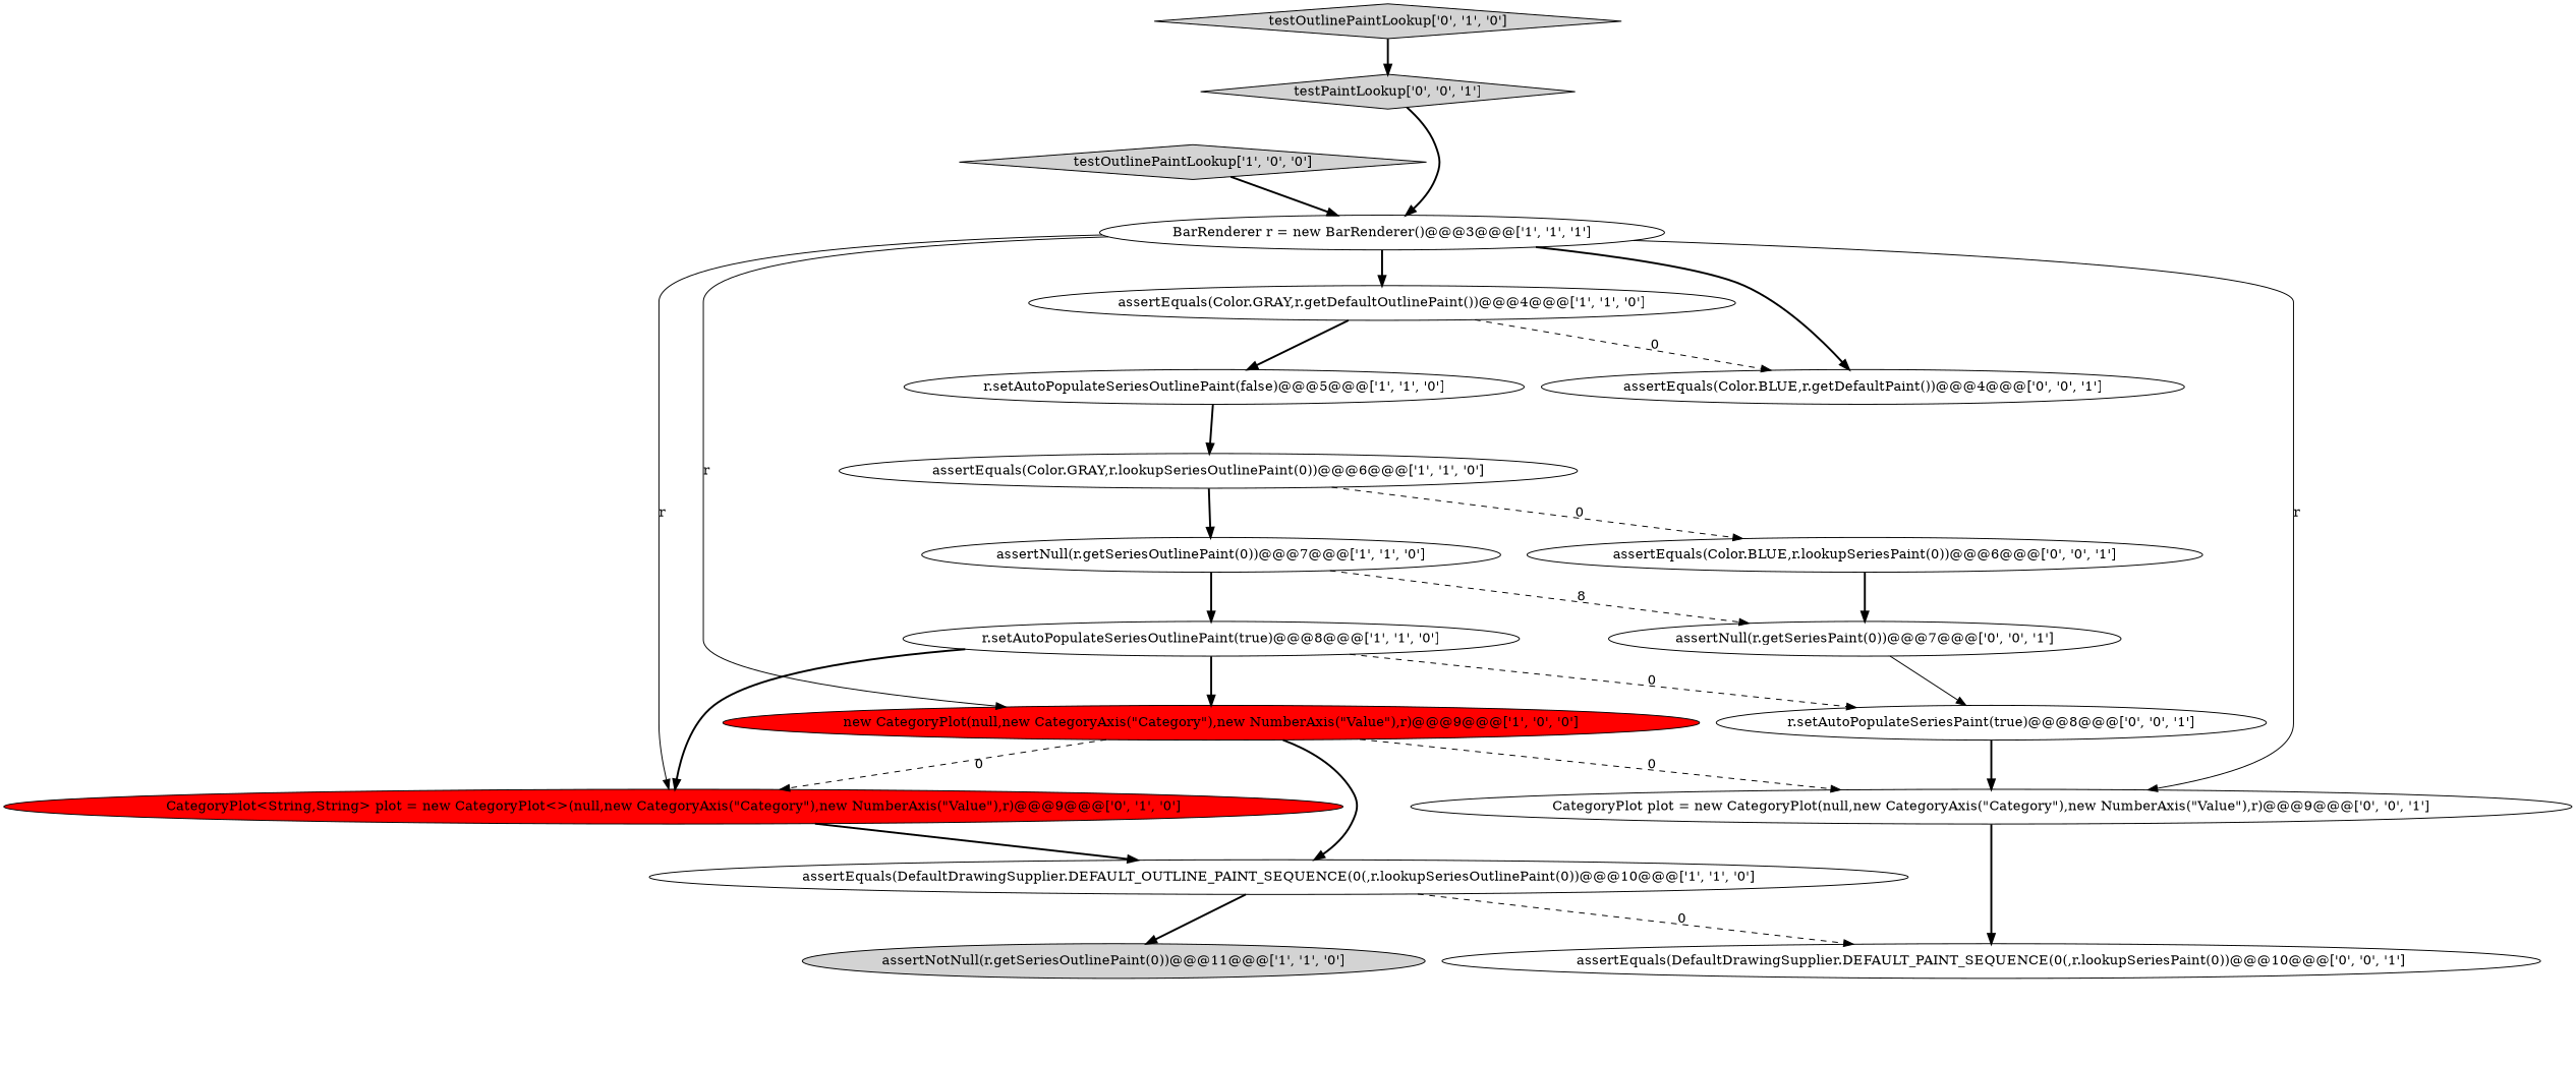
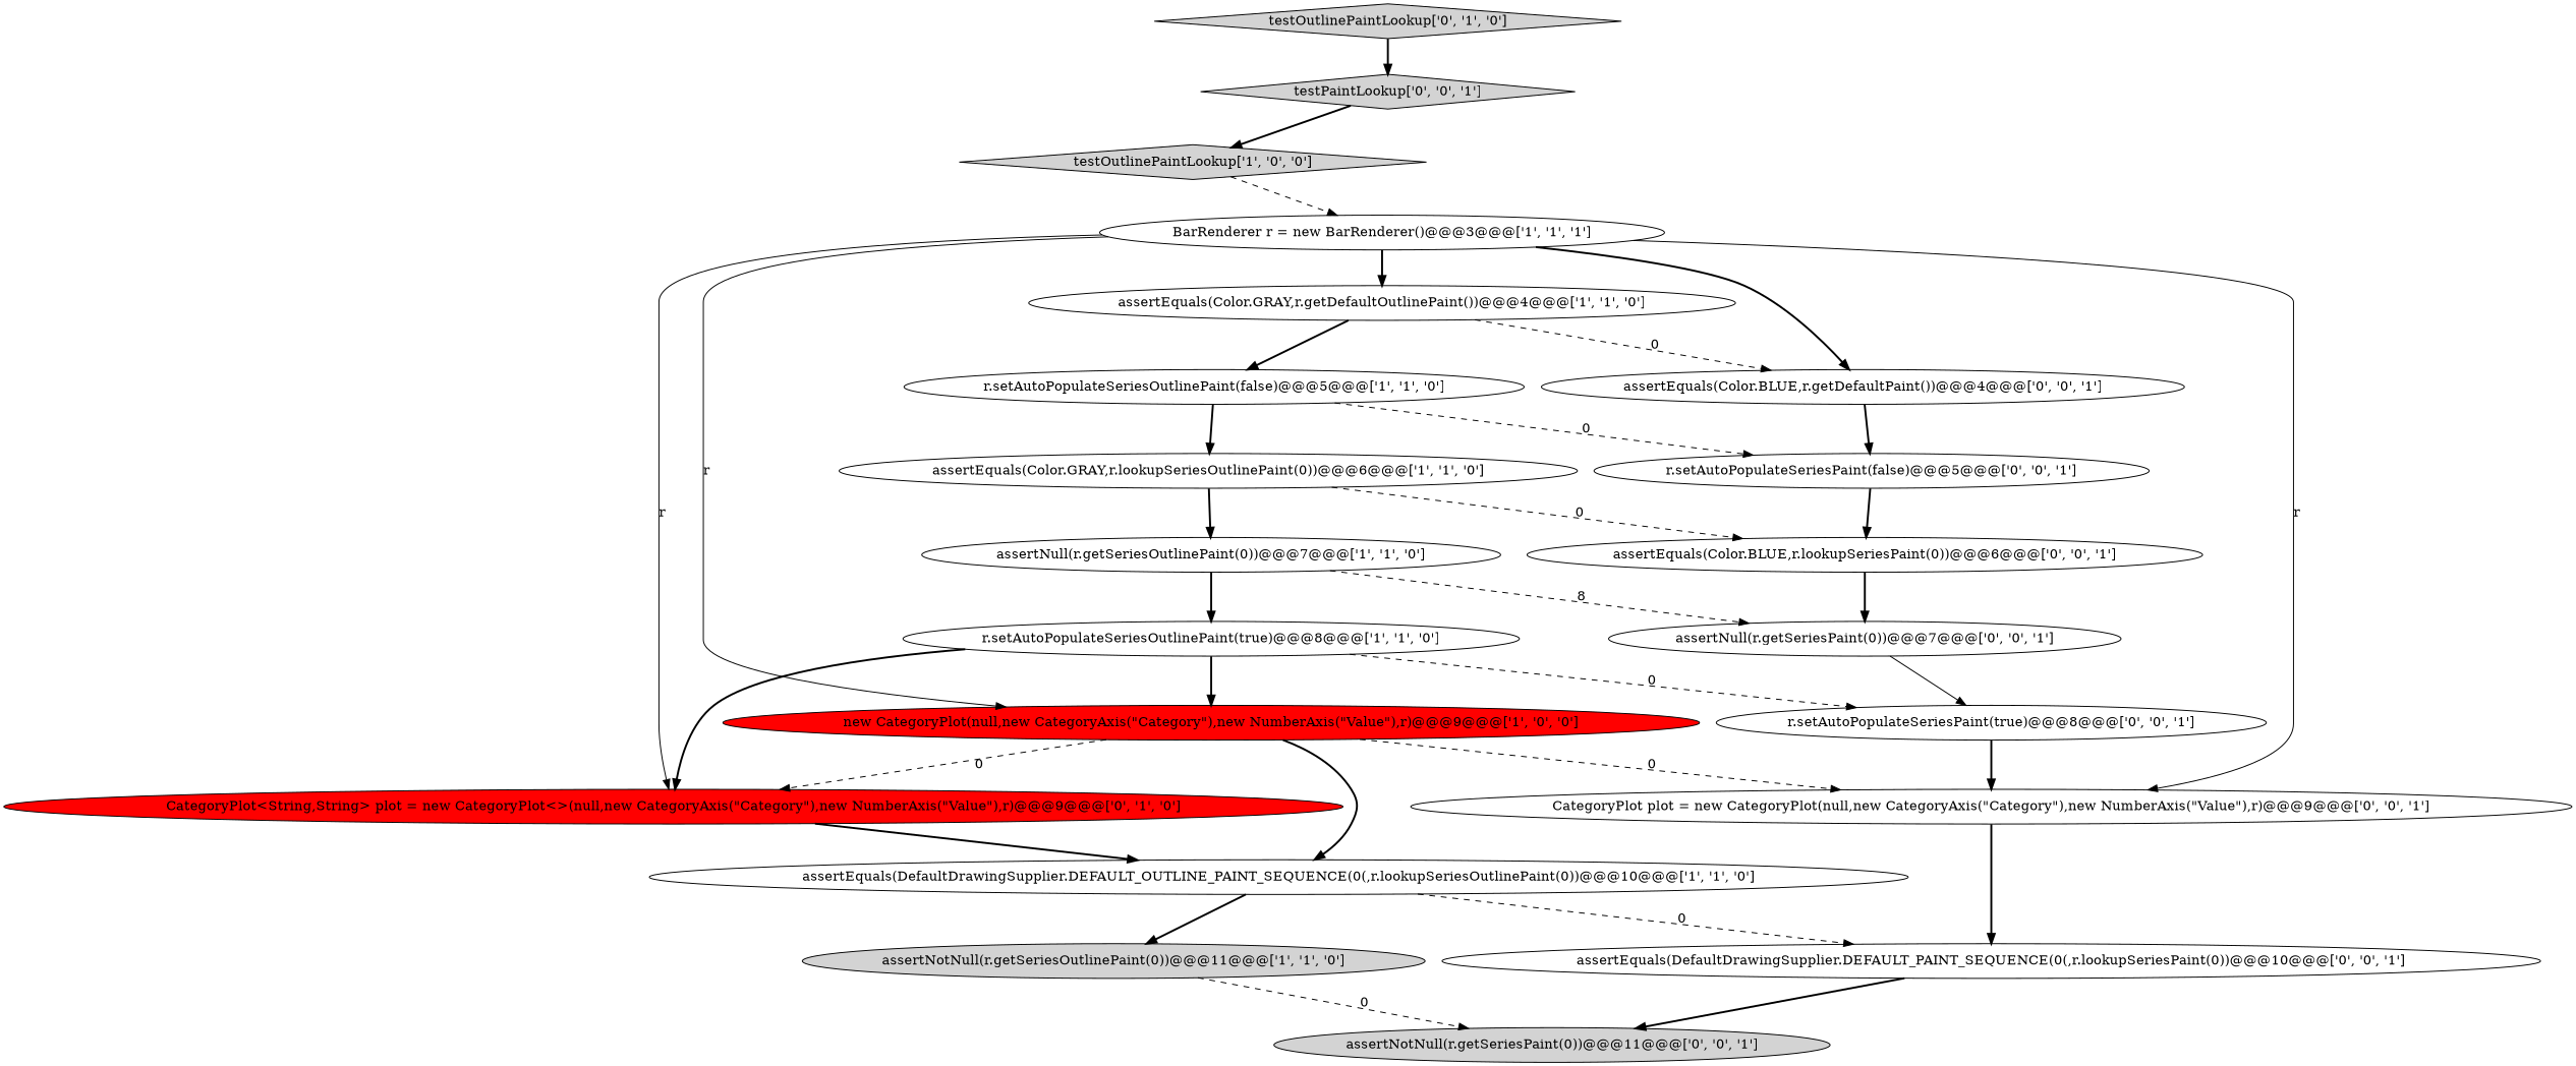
  digraph {
    node [fillcolor=white shape=ellipse style=filled]
    edge [style=bold]
+   n1 [fillcolor=lightgray label="assertNotNull(r.getSeriesPaint(0))@@@11@@@['0', '0', '1']"]
    n2 [label="assertNull(r.getSeriesPaint(0))@@@7@@@['0', '0', '1']"]
    n3 [label="r.setAutoPopulateSeriesPaint(true)@@@8@@@['0', '0', '1']"]
    n4 [label="CategoryPlot plot = new CategoryPlot(null,new CategoryAxis(\"Category\"),new NumberAxis(\"Value\"),r)@@@9@@@['0', '0', '1']"]
    n5 [label="assertEquals(Color.BLUE,r.lookupSeriesPaint(0))@@@6@@@['0', '0', '1']"]
    n6 [fillcolor=red label="CategoryPlot<String,String> plot = new CategoryPlot<>(null,new CategoryAxis(\"Category\"),new NumberAxis(\"Value\"),r)@@@9@@@['0', '1', '0']"]
    n7 [label="assertEquals(DefaultDrawingSupplier.DEFAULT_OUTLINE_PAINT_SEQUENCE(0(,r.lookupSeriesOutlinePaint(0))@@@10@@@['1', '1', '0']"]
    n8 [label="assertEquals(DefaultDrawingSupplier.DEFAULT_PAINT_SEQUENCE(0(,r.lookupSeriesPaint(0))@@@10@@@['0', '0', '1']"]
    n9 [fillcolor=lightgray label="assertNotNull(r.getSeriesOutlinePaint(0))@@@11@@@['1', '1', '0']"]
    n10 [label="assertNull(r.getSeriesOutlinePaint(0))@@@7@@@['1', '1', '0']"]
    n11 [label="r.setAutoPopulateSeriesOutlinePaint(true)@@@8@@@['1', '1', '0']"]
    n12 [fillcolor=red label="new CategoryPlot(null,new CategoryAxis(\"Category\"),new NumberAxis(\"Value\"),r)@@@9@@@['1', '0', '0']"]
+   n13 [label="r.setAutoPopulateSeriesPaint(false)@@@5@@@['0', '0', '1']"]
    n14 [fillcolor=lightgray label="testOutlinePaintLookup['1', '0', '0']" shape=diamond]
    n15 [label="BarRenderer r = new BarRenderer()@@@3@@@['1', '1', '1']"]
    n16 [label="assertEquals(Color.GRAY,r.getDefaultOutlinePaint())@@@4@@@['1', '1', '0']"]
    n17 [label="assertEquals(Color.BLUE,r.getDefaultPaint())@@@4@@@['0', '0', '1']"]
    n18 [label="r.setAutoPopulateSeriesOutlinePaint(false)@@@5@@@['1', '1', '0']"]
    n19 [label="assertEquals(Color.GRAY,r.lookupSeriesOutlinePaint(0))@@@6@@@['1', '1', '0']"]
    n20 [fillcolor=lightgray label="testPaintLookup['0', '0', '1']" shape=diamond]
    n21 [fillcolor=lightgray label="testOutlinePaintLookup['0', '1', '0']" shape=diamond]
    n2 -> n3 [style=solid]
    n3 -> n4
    n4 -> n8
    n5 -> n2
    n6 -> n7
    n7 -> n8 [label=0 style=dashed]
    n7 -> n9
+   n8 -> n1
+   n9 -> n1 [label=0 style=dashed]
    n10 -> n2 [label=8 style=dashed]
    n10 -> n11
    n11 -> n3 [label=0 style=dashed]
    n11 -> n6
    n11 -> n12
    n12 -> n4 [label=0 style=dashed]
    n12 -> n6 [label=0 style=dashed]
    n12 -> n7
-   n14 -> n15
+   n13 -> n5
+   n14 -> n15 [style=dashed]
    n15 -> n4 [label=r style=solid]
    n15 -> n6 [label=r style=solid]
    n15 -> n12 [label=r style=solid]
    n15 -> n16
    n15 -> n17
    n16 -> n17 [label=0 style=dashed]
    n16 -> n18
+   n17 -> n13
+   n18 -> n13 [label=0 style=dashed]
    n18 -> n19
    n19 -> n5 [label=0 style=dashed]
    n19 -> n10
-   n20 -> n15
+   n20 -> n14
    n21 -> n20
  }
